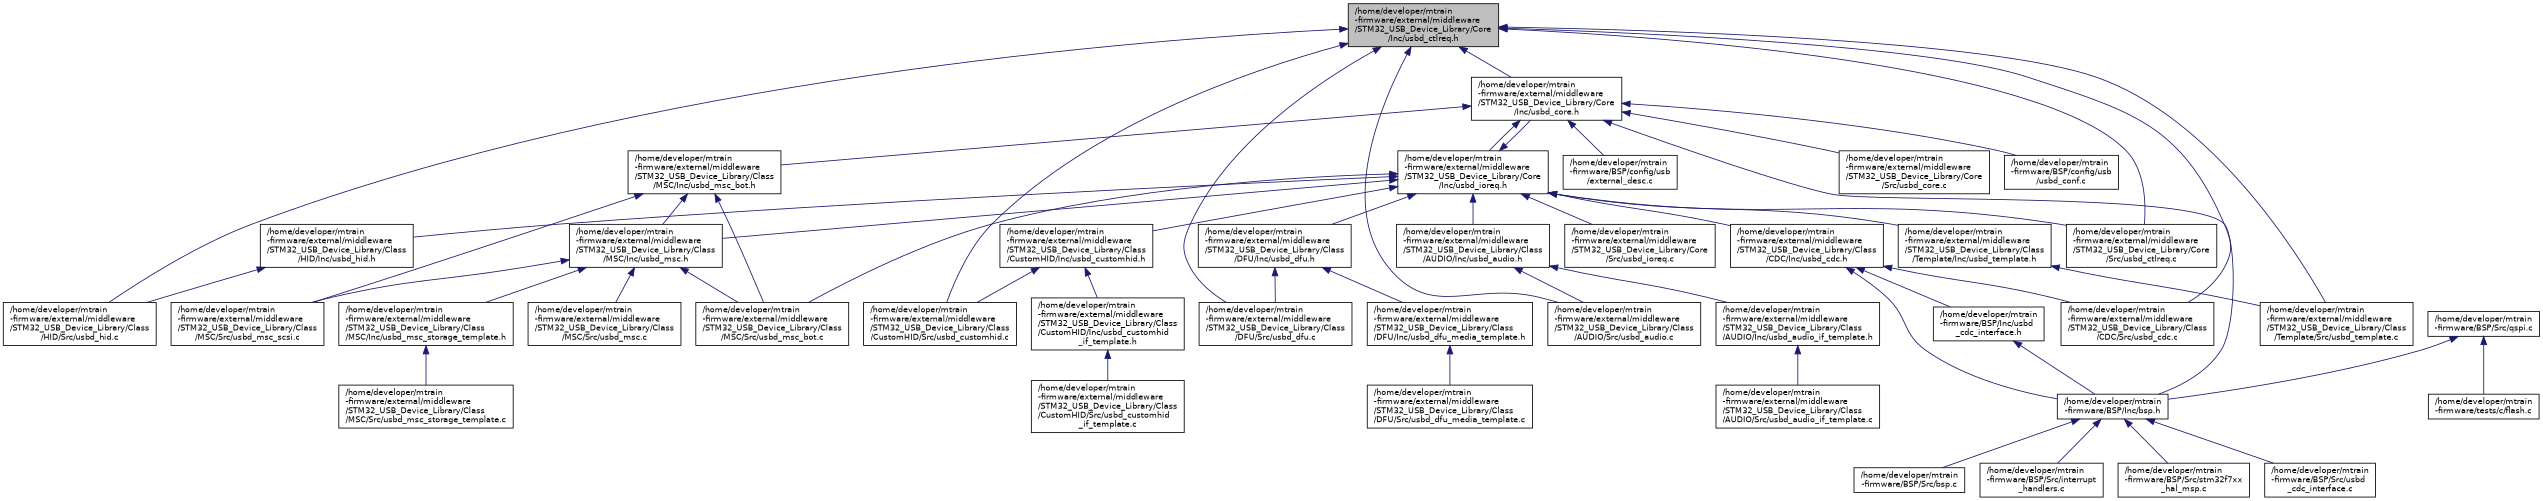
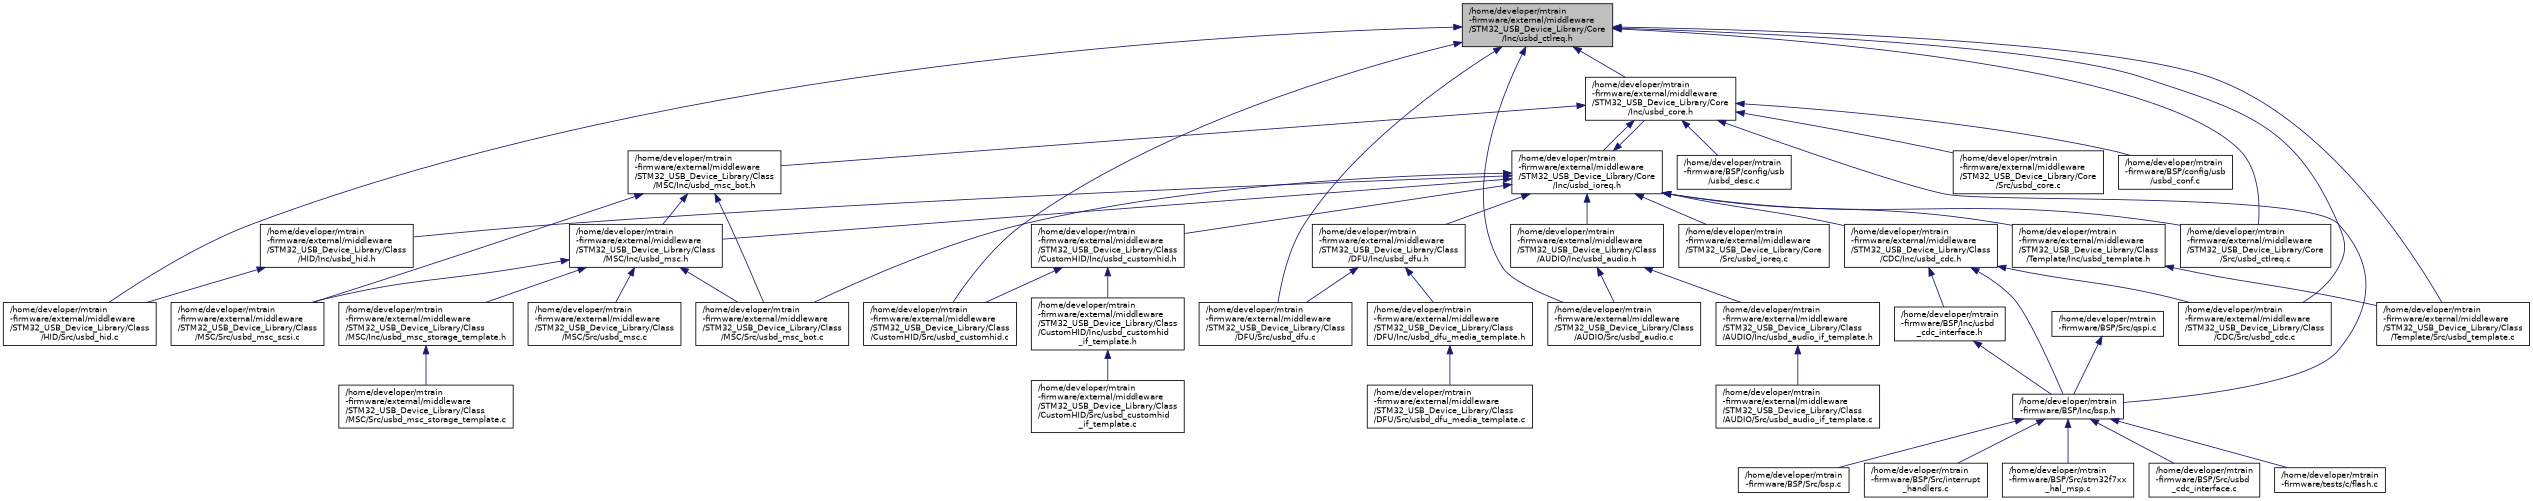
  digraph {
    node [color=black fillcolor=white fontname=Helvetica fontsize=10 shape=record style=filled]
    edge [color=midnightblue dir=back fontname=Helvetica fontsize=10 labelfontname=Helvetica labelfontsize=10 style=solid]
    n1 [fillcolor=grey75 fontcolor=black height=0.2 label="/home/developer/mtrain\l-firmware/external/middleware\l/STM32_USB_Device_Library/Core\l/Inc/usbd_ctlreq.h" width=0.4]
    n2 [height=0.2 label="/home/developer/mtrain\l-firmware/external/middleware\l/STM32_USB_Device_Library/Class\l/AUDIO/Src/usbd_audio.c" width=0.4]
    n3 [height=0.2 label="/home/developer/mtrain\l-firmware/external/middleware\l/STM32_USB_Device_Library/Class\l/CDC/Src/usbd_cdc.c" width=0.4]
    n4 [height=0.2 label="/home/developer/mtrain\l-firmware/external/middleware\l/STM32_USB_Device_Library/Class\l/CustomHID/Src/usbd_customhid.c" width=0.4]
    n5 [height=0.2 label="/home/developer/mtrain\l-firmware/external/middleware\l/STM32_USB_Device_Library/Class\l/DFU/Src/usbd_dfu.c" width=0.4]
    n6 [height=0.2 label="/home/developer/mtrain\l-firmware/external/middleware\l/STM32_USB_Device_Library/Class\l/HID/Src/usbd_hid.c" width=0.4]
    n7 [height=0.2 label="/home/developer/mtrain\l-firmware/external/middleware\l/STM32_USB_Device_Library/Class\l/Template/Src/usbd_template.c" width=0.4]
    n8 [height=0.2 label="/home/developer/mtrain\l-firmware/external/middleware\l/STM32_USB_Device_Library/Core\l/Inc/usbd_core.h" width=0.4]
    n9 [height=0.2 label="/home/developer/mtrain\l-firmware/external/middleware\l/STM32_USB_Device_Library/Core\l/Src/usbd_ctlreq.c" width=0.4]
    n10 [height=0.2 label="/home/developer/mtrain\l-firmware/BSP/config/usb\l/usbd_conf.c" width=0.4]
-   n11 [height=0.2 label="/home/developer/mtrain\l-firmware/BSP/config/usb\l/external_desc.c" width=0.4]
+   n11 [height=0.2 label="/home/developer/mtrain\l-firmware/BSP/config/usb\l/usbd_desc.c" width=0.4]
    n12 [height=0.2 label="/home/developer/mtrain\l-firmware/BSP/Inc/bsp.h" width=0.4]
    n13 [height=0.2 label="/home/developer/mtrain\l-firmware/external/middleware\l/STM32_USB_Device_Library/Class\l/MSC/Inc/usbd_msc_bot.h" width=0.4]
    n14 [height=0.2 label="/home/developer/mtrain\l-firmware/external/middleware\l/STM32_USB_Device_Library/Core\l/Inc/usbd_ioreq.h" width=0.4]
    n15 [height=0.2 label="/home/developer/mtrain\l-firmware/external/middleware\l/STM32_USB_Device_Library/Core\l/Src/usbd_core.c" width=0.4]
    n16 [height=0.2 label="/home/developer/mtrain\l-firmware/BSP/Src/bsp.c" width=0.4]
    n17 [height=0.2 label="/home/developer/mtrain\l-firmware/BSP/Src/interrupt\l_handlers.c" width=0.4]
    n18 [height=0.2 label="/home/developer/mtrain\l-firmware/BSP/Src/stm32f7xx\l_hal_msp.c" width=0.4]
    n19 [height=0.2 label="/home/developer/mtrain\l-firmware/BSP/Src/usbd\l_cdc_interface.c" width=0.4]
    n20 [height=0.2 label="/home/developer/mtrain\l-firmware/tests/c/flash.c" width=0.4]
    n21 [height=0.2 label="/home/developer/mtrain\l-firmware/external/middleware\l/STM32_USB_Device_Library/Class\l/MSC/Inc/usbd_msc.h" width=0.4]
    n22 [height=0.2 label="/home/developer/mtrain\l-firmware/external/middleware\l/STM32_USB_Device_Library/Class\l/MSC/Src/usbd_msc_bot.c" width=0.4]
    n23 [height=0.2 label="/home/developer/mtrain\l-firmware/external/middleware\l/STM32_USB_Device_Library/Class\l/MSC/Src/usbd_msc_scsi.c" width=0.4]
    n24 [height=0.2 label="/home/developer/mtrain\l-firmware/external/middleware\l/STM32_USB_Device_Library/Class\l/AUDIO/Inc/usbd_audio.h" width=0.4]
    n25 [height=0.2 label="/home/developer/mtrain\l-firmware/external/middleware\l/STM32_USB_Device_Library/Class\l/CDC/Inc/usbd_cdc.h" width=0.4]
    n26 [height=0.2 label="/home/developer/mtrain\l-firmware/external/middleware\l/STM32_USB_Device_Library/Class\l/CustomHID/Inc/usbd_customhid.h" width=0.4]
    n27 [height=0.2 label="/home/developer/mtrain\l-firmware/external/middleware\l/STM32_USB_Device_Library/Class\l/DFU/Inc/usbd_dfu.h" width=0.4]
    n28 [height=0.2 label="/home/developer/mtrain\l-firmware/external/middleware\l/STM32_USB_Device_Library/Class\l/HID/Inc/usbd_hid.h" width=0.4]
    n29 [height=0.2 label="/home/developer/mtrain\l-firmware/external/middleware\l/STM32_USB_Device_Library/Class\l/Template/Inc/usbd_template.h" width=0.4]
    n30 [height=0.2 label="/home/developer/mtrain\l-firmware/external/middleware\l/STM32_USB_Device_Library/Core\l/Src/usbd_ioreq.c" width=0.4]
    n31 [height=0.2 label="/home/developer/mtrain\l-firmware/BSP/Src/qspi.c" width=0.4]
    n32 [height=0.2 label="/home/developer/mtrain\l-firmware/external/middleware\l/STM32_USB_Device_Library/Class\l/MSC/Inc/usbd_msc_storage_template.h" width=0.4]
    n33 [height=0.2 label="/home/developer/mtrain\l-firmware/external/middleware\l/STM32_USB_Device_Library/Class\l/MSC/Src/usbd_msc.c" width=0.4]
    n34 [height=0.2 label="/home/developer/mtrain\l-firmware/external/middleware\l/STM32_USB_Device_Library/Class\l/MSC/Src/usbd_msc_storage_template.c" width=0.4]
    n35 [height=0.2 label="/home/developer/mtrain\l-firmware/external/middleware\l/STM32_USB_Device_Library/Class\l/AUDIO/Inc/usbd_audio_if_template.h" width=0.4]
    n36 [height=0.2 label="/home/developer/mtrain\l-firmware/BSP/Inc/usbd\l_cdc_interface.h" width=0.4]
    n37 [height=0.2 label="/home/developer/mtrain\l-firmware/external/middleware\l/STM32_USB_Device_Library/Class\l/CustomHID/Inc/usbd_customhid\l_if_template.h" width=0.4]
    n38 [height=0.2 label="/home/developer/mtrain\l-firmware/external/middleware\l/STM32_USB_Device_Library/Class\l/DFU/Inc/usbd_dfu_media_template.h" width=0.4]
    n39 [height=0.2 label="/home/developer/mtrain\l-firmware/external/middleware\l/STM32_USB_Device_Library/Class\l/AUDIO/Src/usbd_audio_if_template.c" width=0.4]
    n40 [height=0.2 label="/home/developer/mtrain\l-firmware/external/middleware\l/STM32_USB_Device_Library/Class\l/CustomHID/Src/usbd_customhid\l_if_template.c" width=0.4]
    n41 [height=0.2 label="/home/developer/mtrain\l-firmware/external/middleware\l/STM32_USB_Device_Library/Class\l/DFU/Src/usbd_dfu_media_template.c" width=0.4]
    n1 -> n2
    n1 -> n3
    n1 -> n4
    n1 -> n5
    n1 -> n6
    n1 -> n7
    n1 -> n8
    n1 -> n9
    n8 -> n10
    n8 -> n11
    n8 -> n12
    n8 -> n13
    n8 -> n14
    n8 -> n15
    n12 -> n16
    n12 -> n17
    n12 -> n18
    n12 -> n19
-   n31 -> n20
+   n12 -> n20
    n13 -> n21
    n13 -> n22
    n13 -> n23
    n14 -> n8
    n14 -> n9
    n14 -> n21
    n14 -> n22
    n14 -> n24
    n14 -> n25
    n14 -> n26
    n14 -> n27
    n14 -> n28
    n14 -> n29
    n14 -> n30
    n21 -> n22
    n21 -> n23
    n21 -> n32
    n21 -> n33
    n24 -> n2
    n24 -> n35
    n25 -> n3
    n25 -> n12
    n25 -> n36
    n26 -> n4
    n26 -> n37
    n27 -> n5
    n27 -> n38
    n28 -> n6
    n29 -> n7
    n31 -> n12
    n32 -> n34
    n35 -> n39
    n36 -> n12
    n37 -> n40
    n38 -> n41
  }
